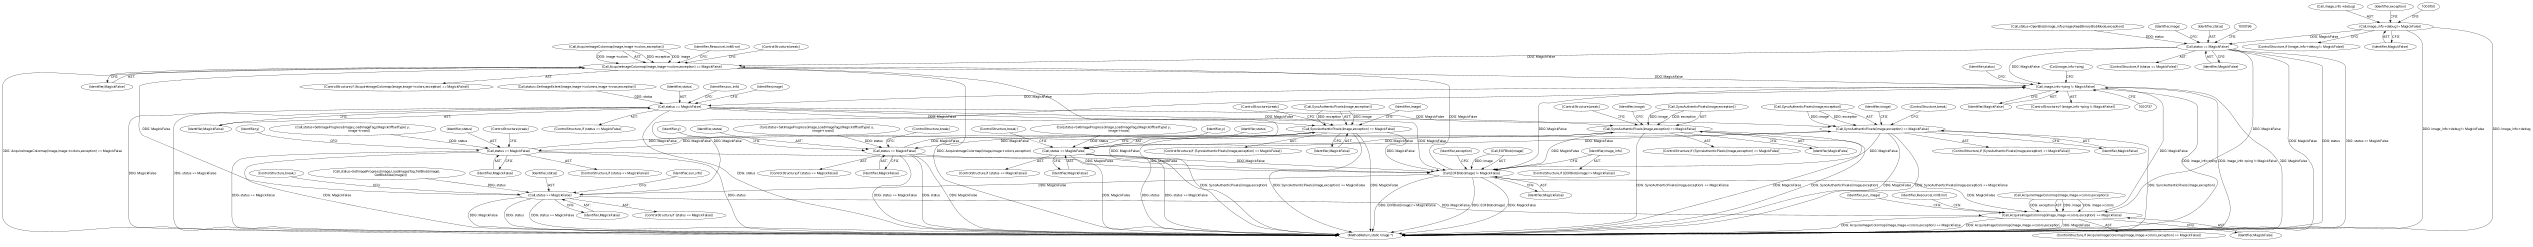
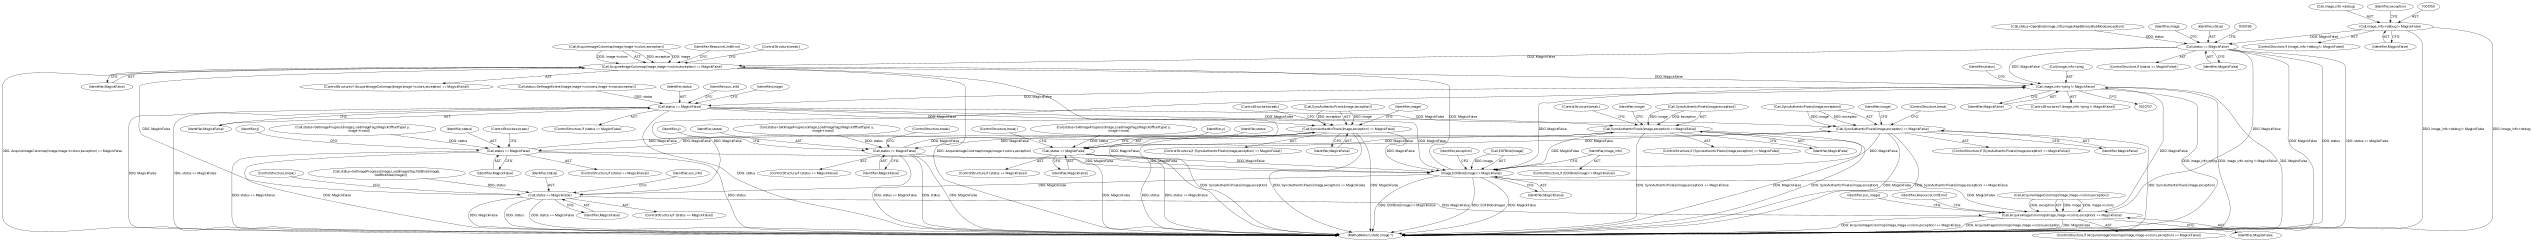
  digraph {
    fontname=Inter
    node [fontname=Inter]
    edge [fontname=Inter]
    n1 [label="(Call,image_info->debug != MagickFalse)"]
    n2 [label="(Call,status == MagickFalse)"]
    n3 [label="(Identifier,MagickFalse)"]
    n4 [label="(ControlStructure,if (image_info->debug != MagickFalse))"]
    n5 [label="(MethodReturn,static Image *)"]
    n6 [label="(Call,AcquireImageColormap(image,image->colors,exception) == MagickFalse)"]
    n7 [label="(Call,image_info->ping != MagickFalse)"]
    n8 [label="(Call,AcquireImageColormap(image,image->colors,exception) == MagickFalse)"]
    n9 [label="(Identifier,MagickFalse)"]
    n10 [label="(ControlStructure,if (status == MagickFalse))"]
    n11 [label="(Identifier,MagickFalse)"]
    n12 [label="(ControlStructure,if (AcquireImageColormap(image,image->colors,exception) == MagickFalse))"]
    n13 [label="(Call,status == MagickFalse)"]
    n14 [label="(Identifier,MagickFalse)"]
    n15 [label="(ControlStructure,if (image_info->ping != MagickFalse))"]
    n16 [label="(ControlStructure,if (AcquireImageColormap(image,image->colors,exception) == MagickFalse))"]
    n17 [label="(Identifier,MagickFalse)"]
    n18 [label="(Call,SyncAuthenticPixels(image,exception) == MagickFalse)"]
-   n19 [label="(Call,EOFBlob(image) != MagickFalse)"]
+   n19 [label="(Image,EOFBlob(image) != MagickFalse)"]
    n20 [label="(Call,SyncAuthenticPixels(image,exception) == MagickFalse)"]
    n21 [label="(Call,SyncAuthenticPixels(image,exception) == MagickFalse)"]
    n22 [label="(Identifier,MagickFalse)"]
    n23 [label="(ControlStructure,if (status == MagickFalse))"]
    n24 [label="(Call,status == MagickFalse)"]
    n25 [label="(Identifier,MagickFalse)"]
    n26 [label="(ControlStructure,if (SyncAuthenticPixels(image,exception) == MagickFalse))"]
    n27 [label="(Call,status == MagickFalse)"]
    n28 [label="(Identifier,MagickFalse)"]
    n29 [label="(Call,status == MagickFalse)"]
    n30 [label="(ControlStructure,if (SyncAuthenticPixels(image,exception) == MagickFalse))"]
    n31 [label="(Identifier,MagickFalse)"]
    n32 [label="(Call,status == MagickFalse)"]
    n33 [label="(Identifier,MagickFalse)"]
    n34 [label="(ControlStructure,if (SyncAuthenticPixels(image,exception) == MagickFalse))"]
    n35 [label="(ControlStructure,if (status == MagickFalse))"]
    n36 [label="(Identifier,MagickFalse)"]
    n37 [label="(Identifier,MagickFalse)"]
    n38 [label="(ControlStructure,if (status == MagickFalse))"]
    n39 [label="(ControlStructure,if (EOFBlob(image) != MagickFalse))"]
    n40 [label="(ControlStructure,if (status == MagickFalse))"]
    n41 [label="(Identifier,MagickFalse)"]
    n42 [label="(Identifier,MagickFalse)"]
    n43 [label="(ControlStructure,if (status == MagickFalse))"]
    n44 [label="(Identifier,status)"]
    n45 [label="(Identifier,image)"]
    n46 [label="(Call,image_info->ping)"]
    n47 [label="(Identifier,sun_info)"]
    n48 [label="(Call,status=OpenBlob(image_info,image,ReadBinaryBlobMode,exception))"]
    n49 [label="(Identifier,image)"]
    n50 [label="(Identifier,sun_image)"]
    n51 [label="(Call,status=SetImageExtent(image,image->columns,image->rows,exception))"]
    n52 [label="(Identifier,y)"]
    n53 [label="(Call,status=SetImageProgress(image,LoadImageTag,(MagickOffsetType) y,\n                image->rows))"]
    n54 [label="(Identifier,status)"]
    n55 [label="(Call,SyncAuthenticPixels(image,exception))"]
    n56 [label="(Identifier,y)"]
    n57 [label="(Call,status=SetImageProgress(image,LoadImageTag,(MagickOffsetType) y,\n                image->rows))"]
    n58 [label="(Identifier,status)"]
    n59 [label="(ControlStructure,break;)"]
    n60 [label="(Identifier,status)"]
    n61 [label="(ControlStructure,break;)"]
    n62 [label="(Call,status=SetImageProgress(image,LoadImagesTag,TellBlob(image),\n          GetBlobSize(image)))"]
    n63 [label="(Identifier,image)"]
    n64 [label="(Call,AcquireImageColormap(image,image->colors,exception))"]
    n65 [label="(Call,status=SetImageProgress(image,LoadImageTag,(MagickOffsetType) y,\n              image->rows))"]
    n66 [label="(ControlStructure,break;)"]
    n67 [label="(Identifier,status)"]
    n68 [label="(Identifier,y)"]
    n69 [label="(Call,AcquireImageColormap(image,image->colors,exception))"]
    n70 [label="(Identifier,status)"]
    n71 [label="(Call,SyncAuthenticPixels(image,exception))"]
    n72 [label="(Identifier,ResourceLimitError)"]
    n73 [label="(ControlStructure,break;)"]
    n74 [label="(ControlStructure,break;)"]
    n75 [label="(Identifier,ResourceLimitError)"]
    n76 [label="(Identifier,sun_info)"]
    n77 [label="(Identifier,image_info)"]
    n78 [label="(Identifier,image)"]
    n79 [label="(ControlStructure,break;)"]
    n80 [label="(Identifier,image)"]
    n81 [label="(Call,SyncAuthenticPixels(image,exception))"]
    n82 [label="(Call,EOFBlob(image))"]
    n83 [label="(ControlStructure,break;)"]
    n84 [label="(Identifier,exception)"]
    n85 [label="(Call,image_info->debug)"]
    n86 [label="(Identifier,status)"]
    n87 [label="(Identifier,exception)"]
    n88 [label="(ControlStructure,break;)"]
    1000150
    1000196
    1000737
    n1 -> n2 [label="DDG: MagickFalse"]
    n1 -> n3 [label="CFG: "]
-   n1 -> n4 [label="CFG: "]
+   n1 -> n4 [label="AST: "]
    n1 -> n5 [label="DDG: image_info->debug != MagickFalse"]
    n1 -> n5 [label="DDG: image_info->debug"]
    n2 -> n5 [label="DDG: MagickFalse"]
    n2 -> n5 [label="DDG: status"]
    n2 -> n5 [label="DDG: status == MagickFalse"]
    n2 -> n6 [label="DDG: MagickFalse"]
    n2 -> n7 [label="DDG: MagickFalse"]
    n2 -> n8 [label="DDG: MagickFalse"]
    n2 -> n9 [label="CFG: "]
    n2 -> n10 [label="AST: "]
    n3 -> n1 [label="AST: "]
    n6 -> n5 [label="DDG: AcquireImageColormap(image,image->colors,exception)"]
    n6 -> n5 [label="DDG: MagickFalse"]
    n6 -> n5 [label="DDG: AcquireImageColormap(image,image->colors,exception) == MagickFalse"]
    n6 -> n7 [label="DDG: MagickFalse"]
    n6 -> n11 [label="CFG: "]
    n6 -> n12 [label="AST: "]
    n7 -> n5 [label="DDG: image_info->ping != MagickFalse"]
    n7 -> n5 [label="DDG: MagickFalse"]
    n7 -> n5 [label="DDG: image_info->ping"]
    n7 -> n13 [label="DDG: MagickFalse"]
    n7 -> n14 [label="CFG: "]
    n7 -> n15 [label="AST: "]
    n8 -> n5 [label="DDG: AcquireImageColormap(image,image->colors,exception) == MagickFalse"]
    n8 -> n5 [label="DDG: AcquireImageColormap(image,image->colors,exception)"]
    n8 -> n5 [label="DDG: MagickFalse"]
    n8 -> n7 [label="DDG: MagickFalse"]
    n8 -> n16 [label="AST: "]
    n8 -> n17 [label="CFG: "]
    n9 -> n2 [label="AST: "]
    n11 -> n6 [label="AST: "]
    n13 -> n5 [label="DDG: MagickFalse"]
    n13 -> n5 [label="DDG: status == MagickFalse"]
    n13 -> n5 [label="DDG: status"]
    n13 -> n18 [label="DDG: MagickFalse"]
    n13 -> n19 [label="DDG: MagickFalse"]
    n13 -> n20 [label="DDG: MagickFalse"]
    n13 -> n21 [label="DDG: MagickFalse"]
    n13 -> n22 [label="CFG: "]
    n13 -> n23 [label="AST: "]
    n14 -> n7 [label="AST: "]
    n17 -> n8 [label="AST: "]
    n18 -> n5 [label="DDG: MagickFalse"]
    n18 -> n5 [label="DDG: SyncAuthenticPixels(image,exception) == MagickFalse"]
    n18 -> n5 [label="DDG: SyncAuthenticPixels(image,exception)"]
    n18 -> n19 [label="DDG: MagickFalse"]
    n18 -> n24 [label="DDG: MagickFalse"]
    n18 -> n25 [label="CFG: "]
    n18 -> n26 [label="AST: "]
    n19 -> n5 [label="DDG: EOFBlob(image) != MagickFalse"]
    n19 -> n5 [label="DDG: EOFBlob(image)"]
    n19 -> n5 [label="DDG: MagickFalse"]
    n19 -> n6 [label="DDG: MagickFalse"]
    n19 -> n7 [label="DDG: MagickFalse"]
    n19 -> n8 [label="DDG: MagickFalse"]
    n19 -> n27 [label="DDG: MagickFalse"]
    n19 -> n28 [label="CFG: "]
    n20 -> n5 [label="DDG: SyncAuthenticPixels(image,exception)"]
    n20 -> n5 [label="DDG: SyncAuthenticPixels(image,exception) == MagickFalse"]
    n20 -> n5 [label="DDG: MagickFalse"]
    n20 -> n19 [label="DDG: MagickFalse"]
    n20 -> n29 [label="DDG: MagickFalse"]
    n20 -> n30 [label="AST: "]
    n20 -> n31 [label="CFG: "]
    n21 -> n5 [label="DDG: SyncAuthenticPixels(image,exception) == MagickFalse"]
    n21 -> n5 [label="DDG: MagickFalse"]
    n21 -> n5 [label="DDG: SyncAuthenticPixels(image,exception)"]
    n21 -> n19 [label="DDG: MagickFalse"]
    n21 -> n32 [label="DDG: MagickFalse"]
    n21 -> n33 [label="CFG: "]
    n21 -> n34 [label="AST: "]
    n22 -> n13 [label="AST: "]
    n24 -> n5 [label="DDG: status"]
    n24 -> n5 [label="DDG: status == MagickFalse"]
    n24 -> n5 [label="DDG: MagickFalse"]
    n24 -> n18 [label="DDG: MagickFalse"]
    n24 -> n19 [label="DDG: MagickFalse"]
    n24 -> n35 [label="AST: "]
    n24 -> n36 [label="CFG: "]
    n25 -> n18 [label="AST: "]
    n27 -> n5 [label="DDG: MagickFalse"]
    n27 -> n5 [label="DDG: status"]
    n27 -> n5 [label="DDG: status == MagickFalse"]
    n27 -> n6 [label="DDG: MagickFalse"]
    n27 -> n7 [label="DDG: MagickFalse"]
    n27 -> n8 [label="DDG: MagickFalse"]
    n27 -> n37 [label="CFG: "]
    n27 -> n38 [label="AST: "]
    n28 -> n19 [label="AST: "]
    n29 -> n5 [label="DDG: status"]
    n29 -> n5 [label="DDG: status == MagickFalse"]
    n29 -> n5 [label="DDG: MagickFalse"]
    n29 -> n19 [label="DDG: MagickFalse"]
    n29 -> n20 [label="DDG: MagickFalse"]
    n29 -> n40 [label="AST: "]
    n29 -> n41 [label="CFG: "]
    n31 -> n20 [label="AST: "]
    n32 -> n5 [label="DDG: status"]
    n32 -> n5 [label="DDG: MagickFalse"]
    n32 -> n5 [label="DDG: status == MagickFalse"]
    n32 -> n19 [label="DDG: MagickFalse"]
    n32 -> n21 [label="DDG: MagickFalse"]
    n32 -> n42 [label="CFG: "]
    n32 -> n43 [label="AST: "]
    n33 -> n21 [label="AST: "]
    n36 -> n24 [label="AST: "]
    n37 -> n27 [label="AST: "]
    n41 -> n29 [label="AST: "]
    n42 -> n32 [label="AST: "]
    n44 -> n7 [label="CFG: "]
    n45 -> n13 [label="CFG: "]
-   n46 -> n7 [label="CFG: "]
+   n46 -> n7 [label="AST: "]
    n47 -> n27 [label="CFG: "]
    n48 -> n2 [label="DDG: status"]
    n49 -> n2 [label="CFG: "]
    n50 -> n8 [label="CFG: "]
    n51 -> n13 [label="DDG: status"]
    n52 -> n29 [label="CFG: "]
    n53 -> n32 [label="DDG: status"]
    n54 -> n13 [label="AST: "]
    n55 -> n18 [label="AST: "]
    n55 -> n18 [label="DDG: image"]
    n55 -> n18 [label="DDG: exception"]
    n56 -> n24 [label="CFG: "]
    n57 -> n29 [label="DDG: status"]
    n58 -> n24 [label="AST: "]
    n59 -> n27 [label="CFG: "]
    n60 -> n29 [label="AST: "]
    n61 -> n24 [label="CFG: "]
    n62 -> n27 [label="DDG: status"]
    n63 -> n18 [label="CFG: "]
    n64 -> n6 [label="AST: "]
    n64 -> n6 [label="DDG: image"]
    n64 -> n6 [label="DDG: image->colors"]
    n64 -> n6 [label="DDG: exception"]
    n65 -> n24 [label="DDG: status"]
    n66 -> n32 [label="CFG: "]
    n67 -> n2 [label="AST: "]
    n68 -> n32 [label="CFG: "]
    n69 -> n8 [label="AST: "]
    n69 -> n8 [label="DDG: image"]
    n69 -> n8 [label="DDG: image->colors"]
    n69 -> n8 [label="DDG: exception"]
    n70 -> n27 [label="AST: "]
    n71 -> n20 [label="AST: "]
    n71 -> n20 [label="DDG: image"]
    n71 -> n20 [label="DDG: exception"]
    n72 -> n8 [label="CFG: "]
    n73 -> n21 [label="CFG: "]
    n74 -> n29 [label="CFG: "]
    n75 -> n6 [label="CFG: "]
    n76 -> n13 [label="CFG: "]
    n77 -> n19 [label="CFG: "]
    n77 -> n39 [label="AST: "]
    n78 -> n20 [label="CFG: "]
    n79 -> n18 [label="CFG: "]
    n80 -> n21 [label="CFG: "]
    n81 -> n21 [label="AST: "]
    n81 -> n21 [label="DDG: image"]
    n81 -> n21 [label="DDG: exception"]
    n82 -> n19 [label="AST: "]
    n82 -> n19 [label="DDG: image"]
    n83 -> n6 [label="CFG: "]
    n84 -> n19 [label="CFG: "]
    n85 -> n1 [label="AST: "]
    n86 -> n32 [label="AST: "]
    n87 -> n1 [label="CFG: "]
    n88 -> n20 [label="CFG: "]
-   1000150 -> n1 [label="CFG: "]
+   1000150 -> n1 [label="AST: "]
    1000196 -> n2 [label="CFG: "]
-   1000737 -> n7 [label="CFG: "]
+   n7 -> 1000737 [label="CFG: "]
  }
